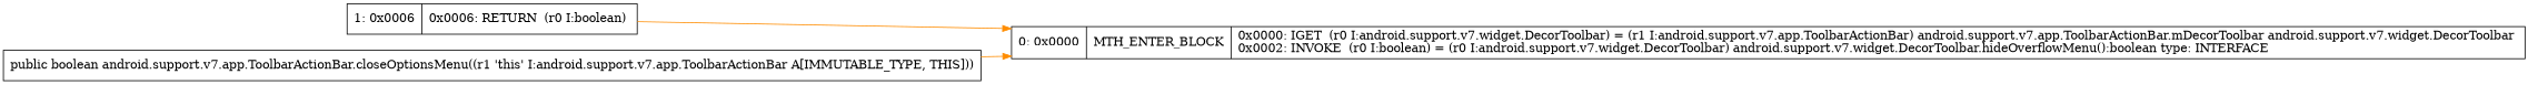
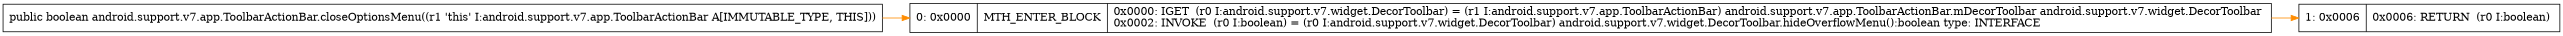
  digraph {
    rankdir=LR
    node [shape=record]
    edge [color=darkorange]
    n1 [label="{0\:\ 0x0000|MTH_ENTER_BLOCK\l|0x0000: IGET  (r0 I:android.support.v7.widget.DecorToolbar) = (r1 I:android.support.v7.app.ToolbarActionBar) android.support.v7.app.ToolbarActionBar.mDecorToolbar android.support.v7.widget.DecorToolbar \l0x0002: INVOKE  (r0 I:boolean) = (r0 I:android.support.v7.widget.DecorToolbar) android.support.v7.widget.DecorToolbar.hideOverflowMenu():boolean type: INTERFACE \l}"]
    n2 [label="{1\:\ 0x0006|0x0006: RETURN  (r0 I:boolean) \l}"]
    n3 [label="{public boolean android.support.v7.app.ToolbarActionBar.closeOptionsMenu((r1 'this' I:android.support.v7.app.ToolbarActionBar A[IMMUTABLE_TYPE, THIS])) }"]
-   n2 -> n1
+   n1 -> n2
    n3 -> n1
  }
